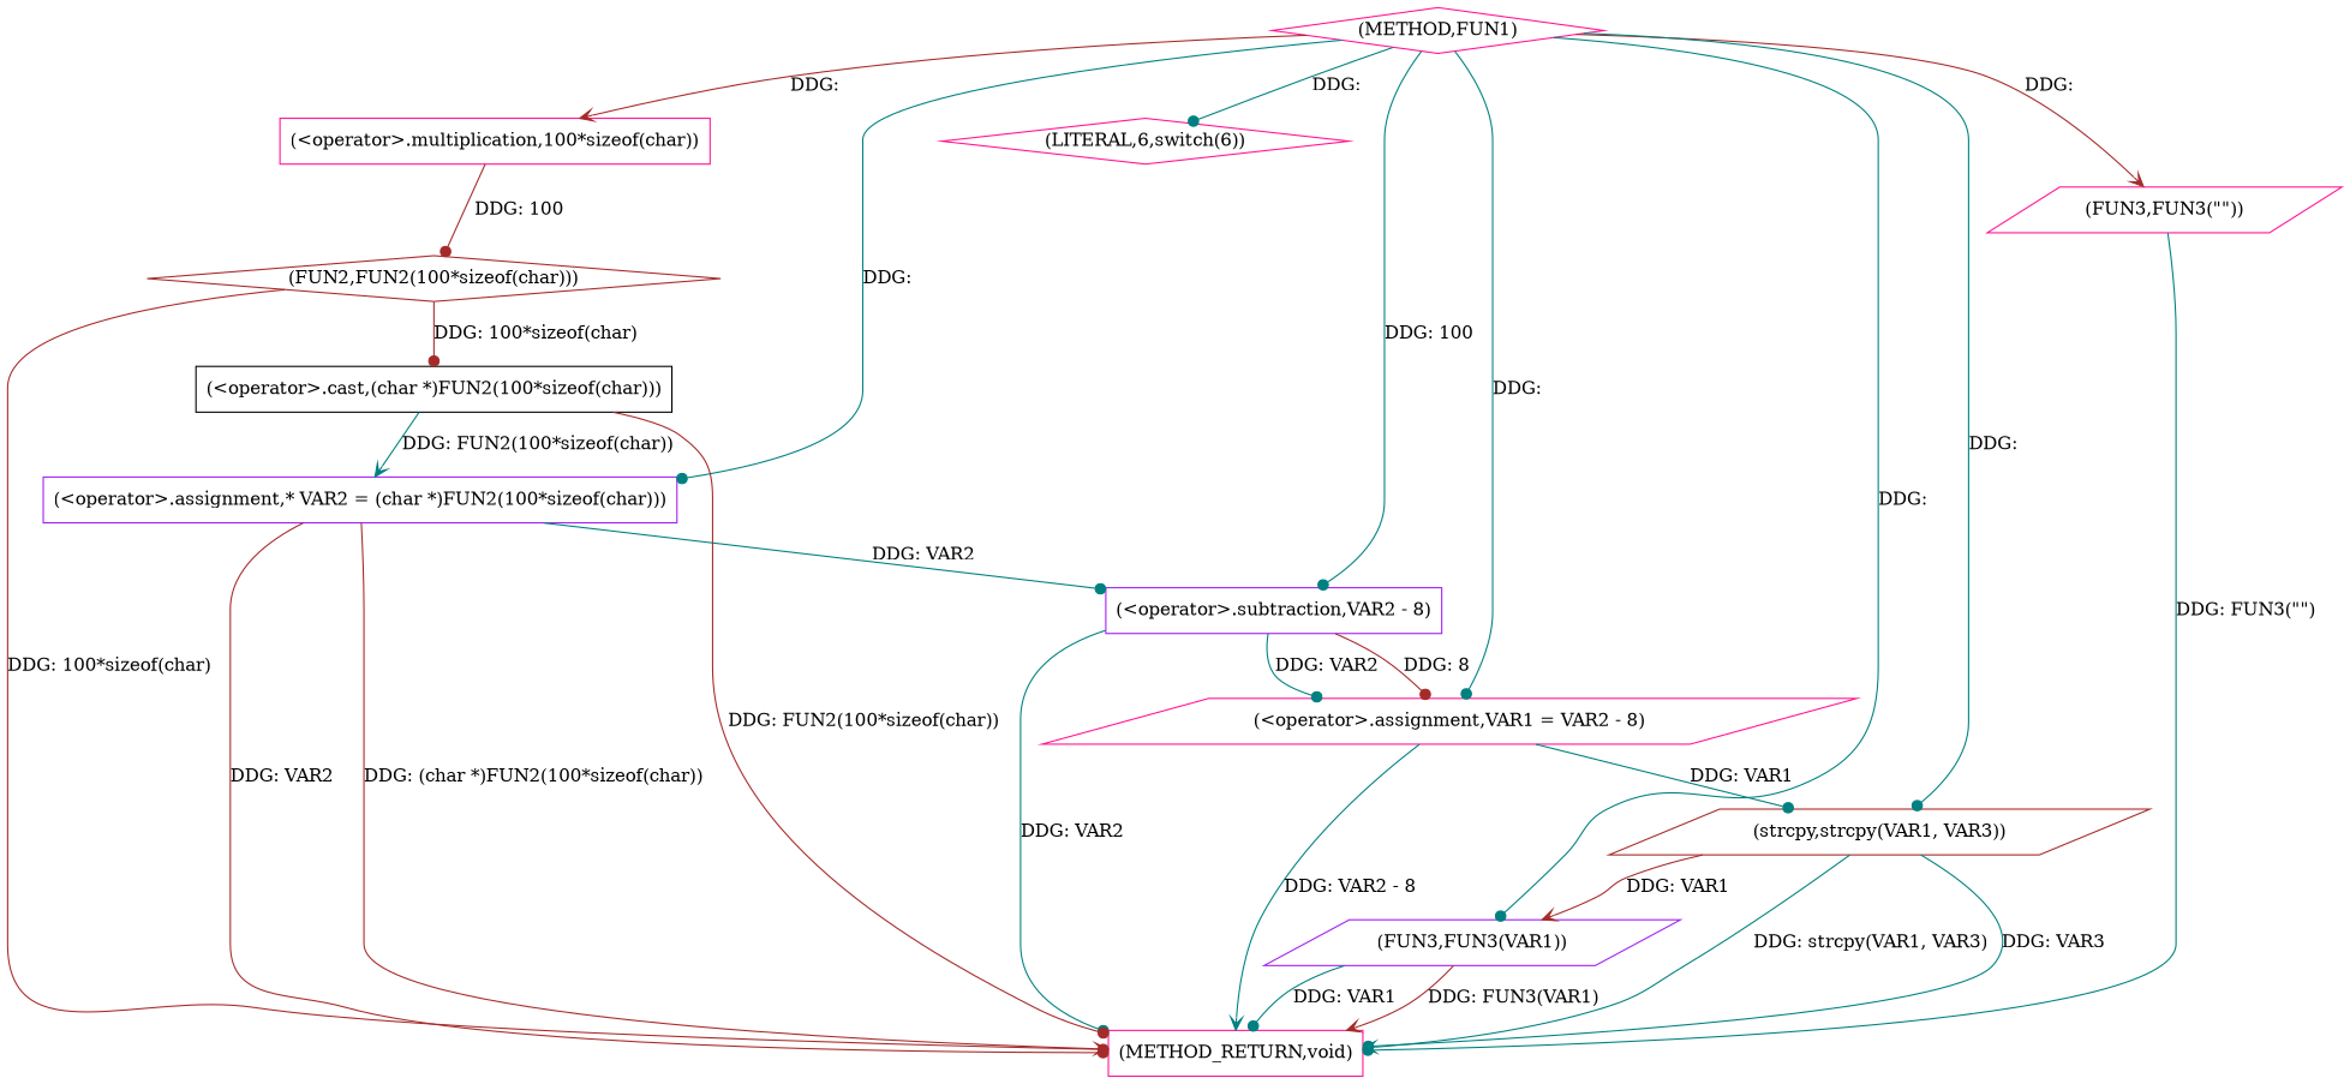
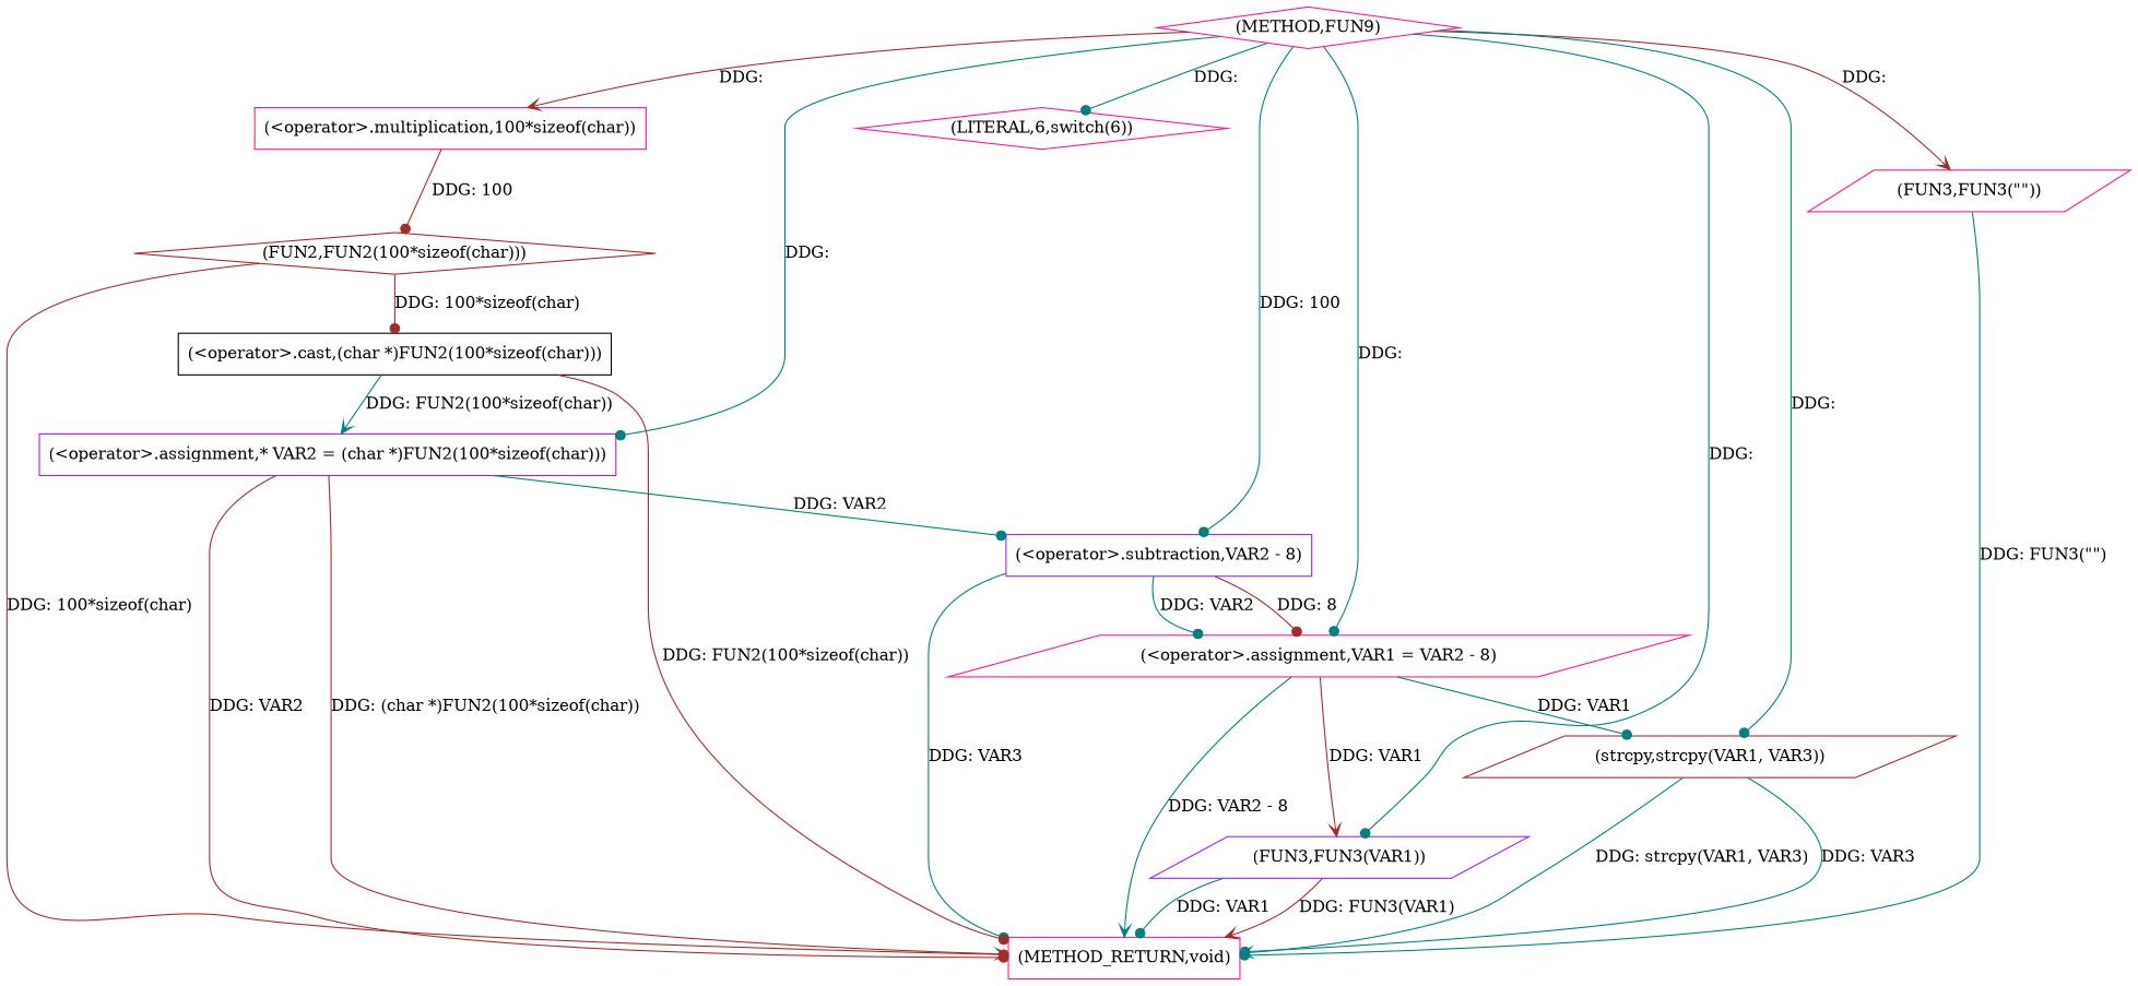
  digraph {
    node [color=deeppink shape=box]
    edge [arrowhead=dot color=teal]
-   n1 [label="(METHOD,FUN1)" shape=diamond]
+   n1 [label="(METHOD,FUN9)" shape=diamond]
    n2 [color=purple label="(<operator>.assignment,* VAR2 = (char *)FUN2(100*sizeof(char)))"]
    n3 [label="(<operator>.multiplication,100*sizeof(char))"]
    n4 [label="(LITERAL,6,switch(6))" shape=diamond]
    n5 [label="(<operator>.assignment,VAR1 = VAR2 - 8)" shape=parallelogram]
    n6 [color=purple label="(<operator>.subtraction,VAR2 - 8)"]
    n7 [label="(FUN3,FUN3(\"\"))" shape=parallelogram]
    n8 [color=brown label="(strcpy,strcpy(VAR1, VAR3))" shape=parallelogram]
    n9 [color=purple label="(FUN3,FUN3(VAR1))" shape=parallelogram]
    n10 [label="(METHOD_RETURN,void)"]
    n11 [color=brown label="(FUN2,FUN2(100*sizeof(char)))" shape=diamond]
    n12 [color=black label="(<operator>.cast,(char *)FUN2(100*sizeof(char)))"]
    n1 -> n2 [label="DDG: "]
    n1 -> n3 [arrowhead=vee color=brown label="DDG: "]
    n1 -> n4 [label="DDG: "]
    n1 -> n5 [label="DDG: "]
    n1 -> n6 [label="DDG: 100"]
    n1 -> n7 [arrowhead=vee color=brown label="DDG: "]
    n1 -> n8 [label="DDG: "]
    n1 -> n9 [label="DDG: "]
    n2 -> n6 [label="DDG: VAR2"]
    n2 -> n10 [color=brown label="DDG: VAR2"]
    n2 -> n10 [arrowhead=vee color=brown label="DDG: (char *)FUN2(100*sizeof(char))"]
    n3 -> n11 [color=brown label="DDG: 100"]
    n5 -> n8 [label="DDG: VAR1"]
    n5 -> n10 [arrowhead=vee label="DDG: VAR2 - 8"]
    n6 -> n5 [label="DDG: VAR2"]
    n6 -> n5 [color=brown label="DDG: 8"]
-   n6 -> n10 [label="DDG: VAR2"]
+   n6 -> n10 [label="DDG: VAR3"]
    n7 -> n10 [label="DDG: FUN3(\"\")"]
-   n8 -> n9 [arrowhead=vee color=brown label="DDG: VAR1"]
+   n5 -> n9 [arrowhead=vee color=brown label="DDG: VAR1"]
    n8 -> n10 [arrowhead=vee label="DDG: strcpy(VAR1, VAR3)"]
    n8 -> n10 [label="DDG: VAR3"]
    n9 -> n10 [arrowhead=vee color=brown label="DDG: FUN3(VAR1)"]
    n9 -> n10 [label="DDG: VAR1"]
    n11 -> n10 [color=brown label="DDG: 100*sizeof(char)"]
    n11 -> n12 [color=brown label="DDG: 100*sizeof(char)"]
    n12 -> n2 [arrowhead=vee label="DDG: FUN2(100*sizeof(char))"]
    n12 -> n10 [color=brown label="DDG: FUN2(100*sizeof(char))"]
  }
